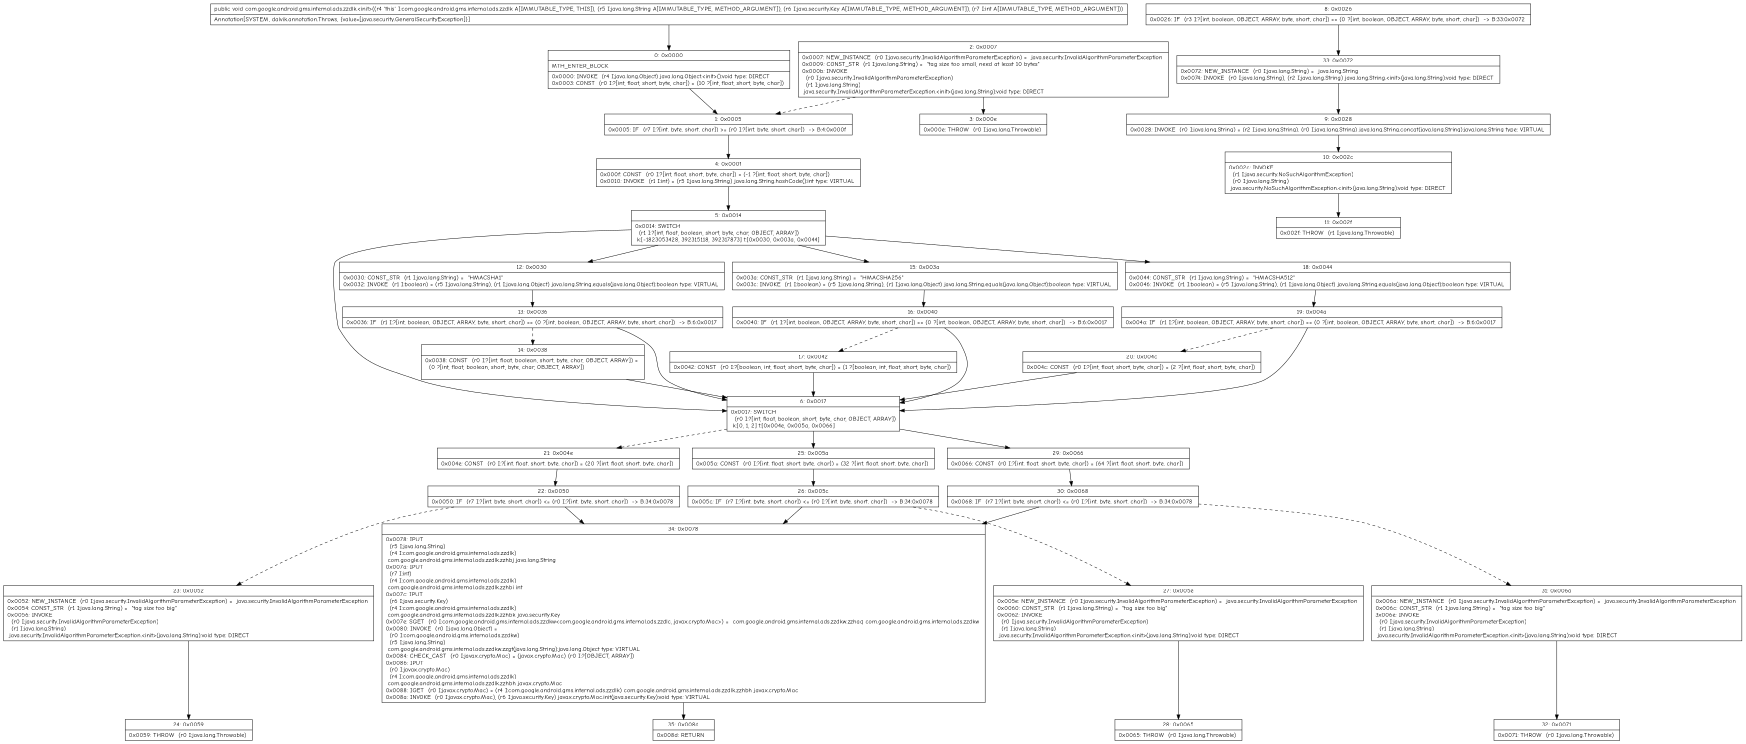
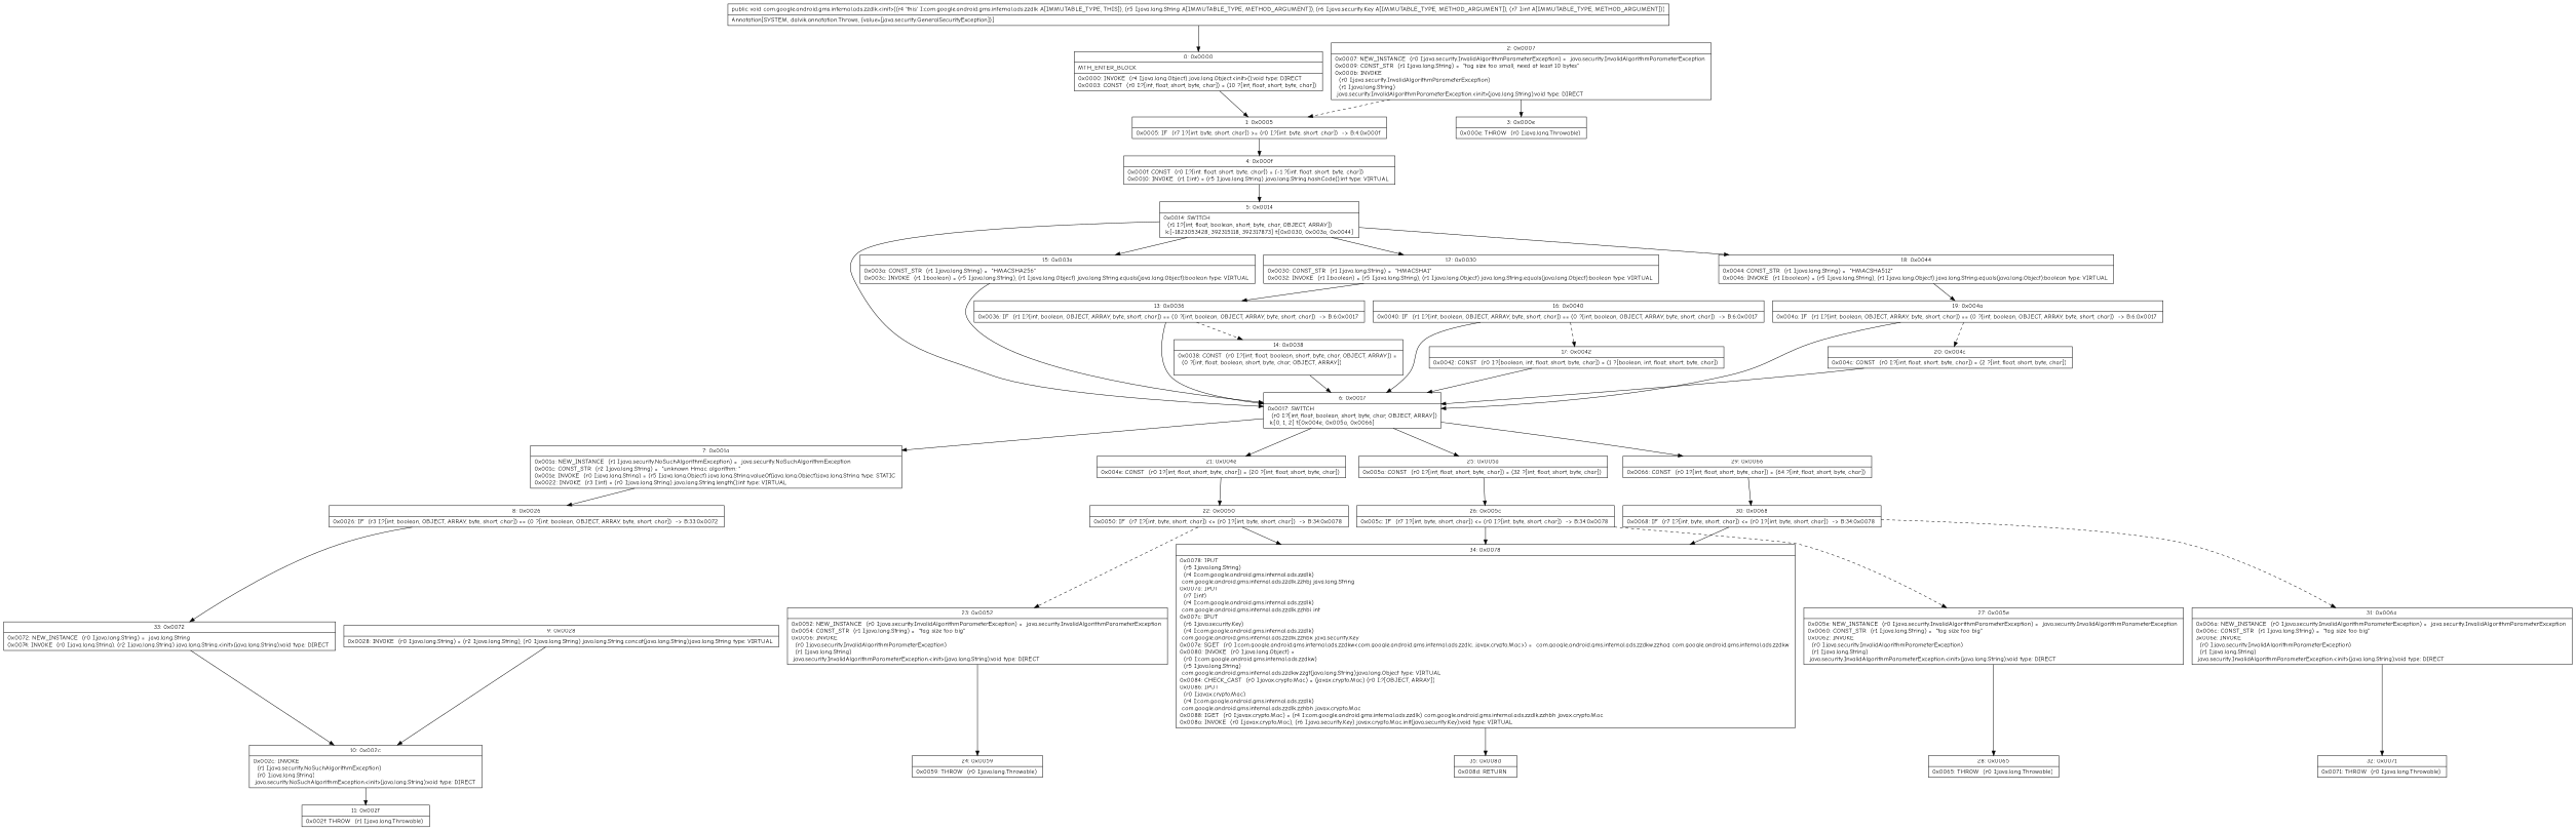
  digraph {
    fontname="Comic Neue"
    node [fontname="Comic Neue" shape=record]
    edge [fontname="Comic Neue"]
    n1 [label="{0\:\ 0x0000|MTH_ENTER_BLOCK\l|0x0000: INVOKE  (r4 I:java.lang.Object) java.lang.Object.\<init\>():void type: DIRECT \l0x0003: CONST  (r0 I:?[int, float, short, byte, char]) = (10 ?[int, float, short, byte, char]) \l}"]
    n2 [label="{1\:\ 0x0005|0x0005: IF  (r7 I:?[int, byte, short, char]) \>= (r0 I:?[int, byte, short, char])  \-\> B:4:0x000f \l}"]
    n3 [label="{4\:\ 0x000f|0x000f: CONST  (r0 I:?[int, float, short, byte, char]) = (\-1 ?[int, float, short, byte, char]) \l0x0010: INVOKE  (r1 I:int) = (r5 I:java.lang.String) java.lang.String.hashCode():int type: VIRTUAL \l}"]
    n4 [label="{2\:\ 0x0007|0x0007: NEW_INSTANCE  (r0 I:java.security.InvalidAlgorithmParameterException) =  java.security.InvalidAlgorithmParameterException \l0x0009: CONST_STR  (r1 I:java.lang.String) =  \"tag size too small, need at least 10 bytes\" \l0x000b: INVOKE  \l  (r0 I:java.security.InvalidAlgorithmParameterException)\l  (r1 I:java.lang.String)\l java.security.InvalidAlgorithmParameterException.\<init\>(java.lang.String):void type: DIRECT \l}"]
    n5 [label="{3\:\ 0x000e|0x000e: THROW  (r0 I:java.lang.Throwable) \l}"]
    n6 [label="{5\:\ 0x0014|0x0014: SWITCH  \l  (r1 I:?[int, float, boolean, short, byte, char, OBJECT, ARRAY])\l k:[\-1823053428, 392315118, 392317873] t:[0x0030, 0x003a, 0x0044] \l}"]
    n7 [label="{6\:\ 0x0017|0x0017: SWITCH  \l  (r0 I:?[int, float, boolean, short, byte, char, OBJECT, ARRAY])\l k:[0, 1, 2] t:[0x004e, 0x005a, 0x0066] \l}"]
    n8 [label="{12\:\ 0x0030|0x0030: CONST_STR  (r1 I:java.lang.String) =  \"HMACSHA1\" \l0x0032: INVOKE  (r1 I:boolean) = (r5 I:java.lang.String), (r1 I:java.lang.Object) java.lang.String.equals(java.lang.Object):boolean type: VIRTUAL \l}"]
    n9 [label="{15\:\ 0x003a|0x003a: CONST_STR  (r1 I:java.lang.String) =  \"HMACSHA256\" \l0x003c: INVOKE  (r1 I:boolean) = (r5 I:java.lang.String), (r1 I:java.lang.Object) java.lang.String.equals(java.lang.Object):boolean type: VIRTUAL \l}"]
    n10 [label="{18\:\ 0x0044|0x0044: CONST_STR  (r1 I:java.lang.String) =  \"HMACSHA512\" \l0x0046: INVOKE  (r1 I:boolean) = (r5 I:java.lang.String), (r1 I:java.lang.Object) java.lang.String.equals(java.lang.Object):boolean type: VIRTUAL \l}"]
+   n11 [label="{7\:\ 0x001a|0x001a: NEW_INSTANCE  (r1 I:java.security.NoSuchAlgorithmException) =  java.security.NoSuchAlgorithmException \l0x001c: CONST_STR  (r2 I:java.lang.String) =  \"unknown Hmac algorithm: \" \l0x001e: INVOKE  (r0 I:java.lang.String) = (r5 I:java.lang.Object) java.lang.String.valueOf(java.lang.Object):java.lang.String type: STATIC \l0x0022: INVOKE  (r3 I:int) = (r0 I:java.lang.String) java.lang.String.length():int type: VIRTUAL \l}"]
    n12 [label="{21\:\ 0x004e|0x004e: CONST  (r0 I:?[int, float, short, byte, char]) = (20 ?[int, float, short, byte, char]) \l}"]
    n13 [label="{25\:\ 0x005a|0x005a: CONST  (r0 I:?[int, float, short, byte, char]) = (32 ?[int, float, short, byte, char]) \l}"]
    n14 [label="{29\:\ 0x0066|0x0066: CONST  (r0 I:?[int, float, short, byte, char]) = (64 ?[int, float, short, byte, char]) \l}"]
    n15 [label="{13\:\ 0x0036|0x0036: IF  (r1 I:?[int, boolean, OBJECT, ARRAY, byte, short, char]) == (0 ?[int, boolean, OBJECT, ARRAY, byte, short, char])  \-\> B:6:0x0017 \l}"]
    n16 [label="{16\:\ 0x0040|0x0040: IF  (r1 I:?[int, boolean, OBJECT, ARRAY, byte, short, char]) == (0 ?[int, boolean, OBJECT, ARRAY, byte, short, char])  \-\> B:6:0x0017 \l}"]
    n17 [label="{19\:\ 0x004a|0x004a: IF  (r1 I:?[int, boolean, OBJECT, ARRAY, byte, short, char]) == (0 ?[int, boolean, OBJECT, ARRAY, byte, short, char])  \-\> B:6:0x0017 \l}"]
    n18 [label="{8\:\ 0x0026|0x0026: IF  (r3 I:?[int, boolean, OBJECT, ARRAY, byte, short, char]) == (0 ?[int, boolean, OBJECT, ARRAY, byte, short, char])  \-\> B:33:0x0072 \l}"]
    n19 [label="{22\:\ 0x0050|0x0050: IF  (r7 I:?[int, byte, short, char]) \<= (r0 I:?[int, byte, short, char])  \-\> B:34:0x0078 \l}"]
    n20 [label="{26\:\ 0x005c|0x005c: IF  (r7 I:?[int, byte, short, char]) \<= (r0 I:?[int, byte, short, char])  \-\> B:34:0x0078 \l}"]
    n21 [label="{30\:\ 0x0068|0x0068: IF  (r7 I:?[int, byte, short, char]) \<= (r0 I:?[int, byte, short, char])  \-\> B:34:0x0078 \l}"]
    n22 [label="{33\:\ 0x0072|0x0072: NEW_INSTANCE  (r0 I:java.lang.String) =  java.lang.String \l0x0074: INVOKE  (r0 I:java.lang.String), (r2 I:java.lang.String) java.lang.String.\<init\>(java.lang.String):void type: DIRECT \l}"]
    n23 [label="{9\:\ 0x0028|0x0028: INVOKE  (r0 I:java.lang.String) = (r2 I:java.lang.String), (r0 I:java.lang.String) java.lang.String.concat(java.lang.String):java.lang.String type: VIRTUAL \l}"]
    n24 [label="{10\:\ 0x002c|0x002c: INVOKE  \l  (r1 I:java.security.NoSuchAlgorithmException)\l  (r0 I:java.lang.String)\l java.security.NoSuchAlgorithmException.\<init\>(java.lang.String):void type: DIRECT \l}"]
    n25 [label="{11\:\ 0x002f|0x002f: THROW  (r1 I:java.lang.Throwable) \l}"]
    n26 [label="{14\:\ 0x0038|0x0038: CONST  (r0 I:?[int, float, boolean, short, byte, char, OBJECT, ARRAY]) = \l  (0 ?[int, float, boolean, short, byte, char, OBJECT, ARRAY])\l \l}"]
    n27 [label="{17\:\ 0x0042|0x0042: CONST  (r0 I:?[boolean, int, float, short, byte, char]) = (1 ?[boolean, int, float, short, byte, char]) \l}"]
    n28 [label="{20\:\ 0x004c|0x004c: CONST  (r0 I:?[int, float, short, byte, char]) = (2 ?[int, float, short, byte, char]) \l}"]
    n29 [label="{23\:\ 0x0052|0x0052: NEW_INSTANCE  (r0 I:java.security.InvalidAlgorithmParameterException) =  java.security.InvalidAlgorithmParameterException \l0x0054: CONST_STR  (r1 I:java.lang.String) =  \"tag size too big\" \l0x0056: INVOKE  \l  (r0 I:java.security.InvalidAlgorithmParameterException)\l  (r1 I:java.lang.String)\l java.security.InvalidAlgorithmParameterException.\<init\>(java.lang.String):void type: DIRECT \l}"]
    n30 [label="{34\:\ 0x0078|0x0078: IPUT  \l  (r5 I:java.lang.String)\l  (r4 I:com.google.android.gms.internal.ads.zzdlk)\l com.google.android.gms.internal.ads.zzdlk.zzhbj java.lang.String \l0x007a: IPUT  \l  (r7 I:int)\l  (r4 I:com.google.android.gms.internal.ads.zzdlk)\l com.google.android.gms.internal.ads.zzdlk.zzhbi int \l0x007c: IPUT  \l  (r6 I:java.security.Key)\l  (r4 I:com.google.android.gms.internal.ads.zzdlk)\l com.google.android.gms.internal.ads.zzdlk.zzhbk java.security.Key \l0x007e: SGET  (r0 I:com.google.android.gms.internal.ads.zzdkw\<com.google.android.gms.internal.ads.zzdlc, javax.crypto.Mac\>) =  com.google.android.gms.internal.ads.zzdkw.zzhaq com.google.android.gms.internal.ads.zzdkw \l0x0080: INVOKE  (r0 I:java.lang.Object) = \l  (r0 I:com.google.android.gms.internal.ads.zzdkw)\l  (r5 I:java.lang.String)\l com.google.android.gms.internal.ads.zzdkw.zzgt(java.lang.String):java.lang.Object type: VIRTUAL \l0x0084: CHECK_CAST  (r0 I:javax.crypto.Mac) = (javax.crypto.Mac) (r0 I:?[OBJECT, ARRAY]) \l0x0086: IPUT  \l  (r0 I:javax.crypto.Mac)\l  (r4 I:com.google.android.gms.internal.ads.zzdlk)\l com.google.android.gms.internal.ads.zzdlk.zzhbh javax.crypto.Mac \l0x0088: IGET  (r0 I:javax.crypto.Mac) = (r4 I:com.google.android.gms.internal.ads.zzdlk) com.google.android.gms.internal.ads.zzdlk.zzhbh javax.crypto.Mac \l0x008a: INVOKE  (r0 I:javax.crypto.Mac), (r6 I:java.security.Key) javax.crypto.Mac.init(java.security.Key):void type: VIRTUAL \l}"]
    n31 [label="{24\:\ 0x0059|0x0059: THROW  (r0 I:java.lang.Throwable) \l}"]
    n32 [label="{35\:\ 0x008d|0x008d: RETURN   \l}"]
    n33 [label="{27\:\ 0x005e|0x005e: NEW_INSTANCE  (r0 I:java.security.InvalidAlgorithmParameterException) =  java.security.InvalidAlgorithmParameterException \l0x0060: CONST_STR  (r1 I:java.lang.String) =  \"tag size too big\" \l0x0062: INVOKE  \l  (r0 I:java.security.InvalidAlgorithmParameterException)\l  (r1 I:java.lang.String)\l java.security.InvalidAlgorithmParameterException.\<init\>(java.lang.String):void type: DIRECT \l}"]
    n34 [label="{28\:\ 0x0065|0x0065: THROW  (r0 I:java.lang.Throwable) \l}"]
    n35 [label="{31\:\ 0x006a|0x006a: NEW_INSTANCE  (r0 I:java.security.InvalidAlgorithmParameterException) =  java.security.InvalidAlgorithmParameterException \l0x006c: CONST_STR  (r1 I:java.lang.String) =  \"tag size too big\" \l3x006e: INVOKE  \l  (r0 I:java.security.InvalidAlgorithmParameterException)\l  (r1 I:java.lang.String)\l java.security.InvalidAlgorithmParameterException.\<init\>(java.lang.String):void type: DIRECT \l}"]
    n36 [label="{32\:\ 0x0071|0x0071: THROW  (r0 I:java.lang.Throwable) \l}"]
    n37 [label="{public void com.google.android.gms.internal.ads.zzdlk.\<init\>((r4 'this' I:com.google.android.gms.internal.ads.zzdlk A[IMMUTABLE_TYPE, THIS]), (r5 I:java.lang.String A[IMMUTABLE_TYPE, METHOD_ARGUMENT]), (r6 I:java.security.Key A[IMMUTABLE_TYPE, METHOD_ARGUMENT]), (r7 I:int A[IMMUTABLE_TYPE, METHOD_ARGUMENT]))  | Annotation[SYSTEM, dalvik.annotation.Throws, \{value=[java.security.GeneralSecurityException]\}]\l}"]
    n1 -> n2
    n2 -> n3
    n3 -> n6
    n4 -> n2 [style=dashed]
    n4 -> n5
    n6 -> n7
    n6 -> n8
    n6 -> n9
    n6 -> n10
-   n7 -> n12 [style=dashed]
+   n7 -> n11
+   n7 -> n12
    n7 -> n13
    n7 -> n14
    n8 -> n15
-   n9 -> n16
+   n9 -> n7
    n10 -> n17
+   n11 -> n18
    n12 -> n19
    n13 -> n20
    n14 -> n21
    n15 -> n7
    n15 -> n26 [style=dashed]
    n16 -> n7
    n16 -> n27 [style=dashed]
    n17 -> n7
    n17 -> n28 [style=dashed]
    n18 -> n22
    n19 -> n29 [style=dashed]
    n19 -> n30
    n20 -> n30
    n20 -> n33 [style=dashed]
    n21 -> n30
    n21 -> n35 [style=dashed]
-   n22 -> n23
+   n22 -> n24
    n23 -> n24
    n24 -> n25
    n26 -> n7
    n27 -> n7
    n28 -> n7
    n29 -> n31
    n30 -> n32
    n33 -> n34
    n35 -> n36
    n37 -> n1
  }
